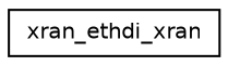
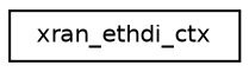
  digraph {
    rankdir=LR
-   n1 [color=black fillcolor=white fontname=Helvetica fontsize=10 height=0.2 label=xran_ethdi_xran shape=record style=filled width=0.4]
+   n1 [color=black fillcolor=white fontname=Helvetica fontsize=10 height=0.2 label=xran_ethdi_ctx shape=record style=filled width=0.4]
  }
